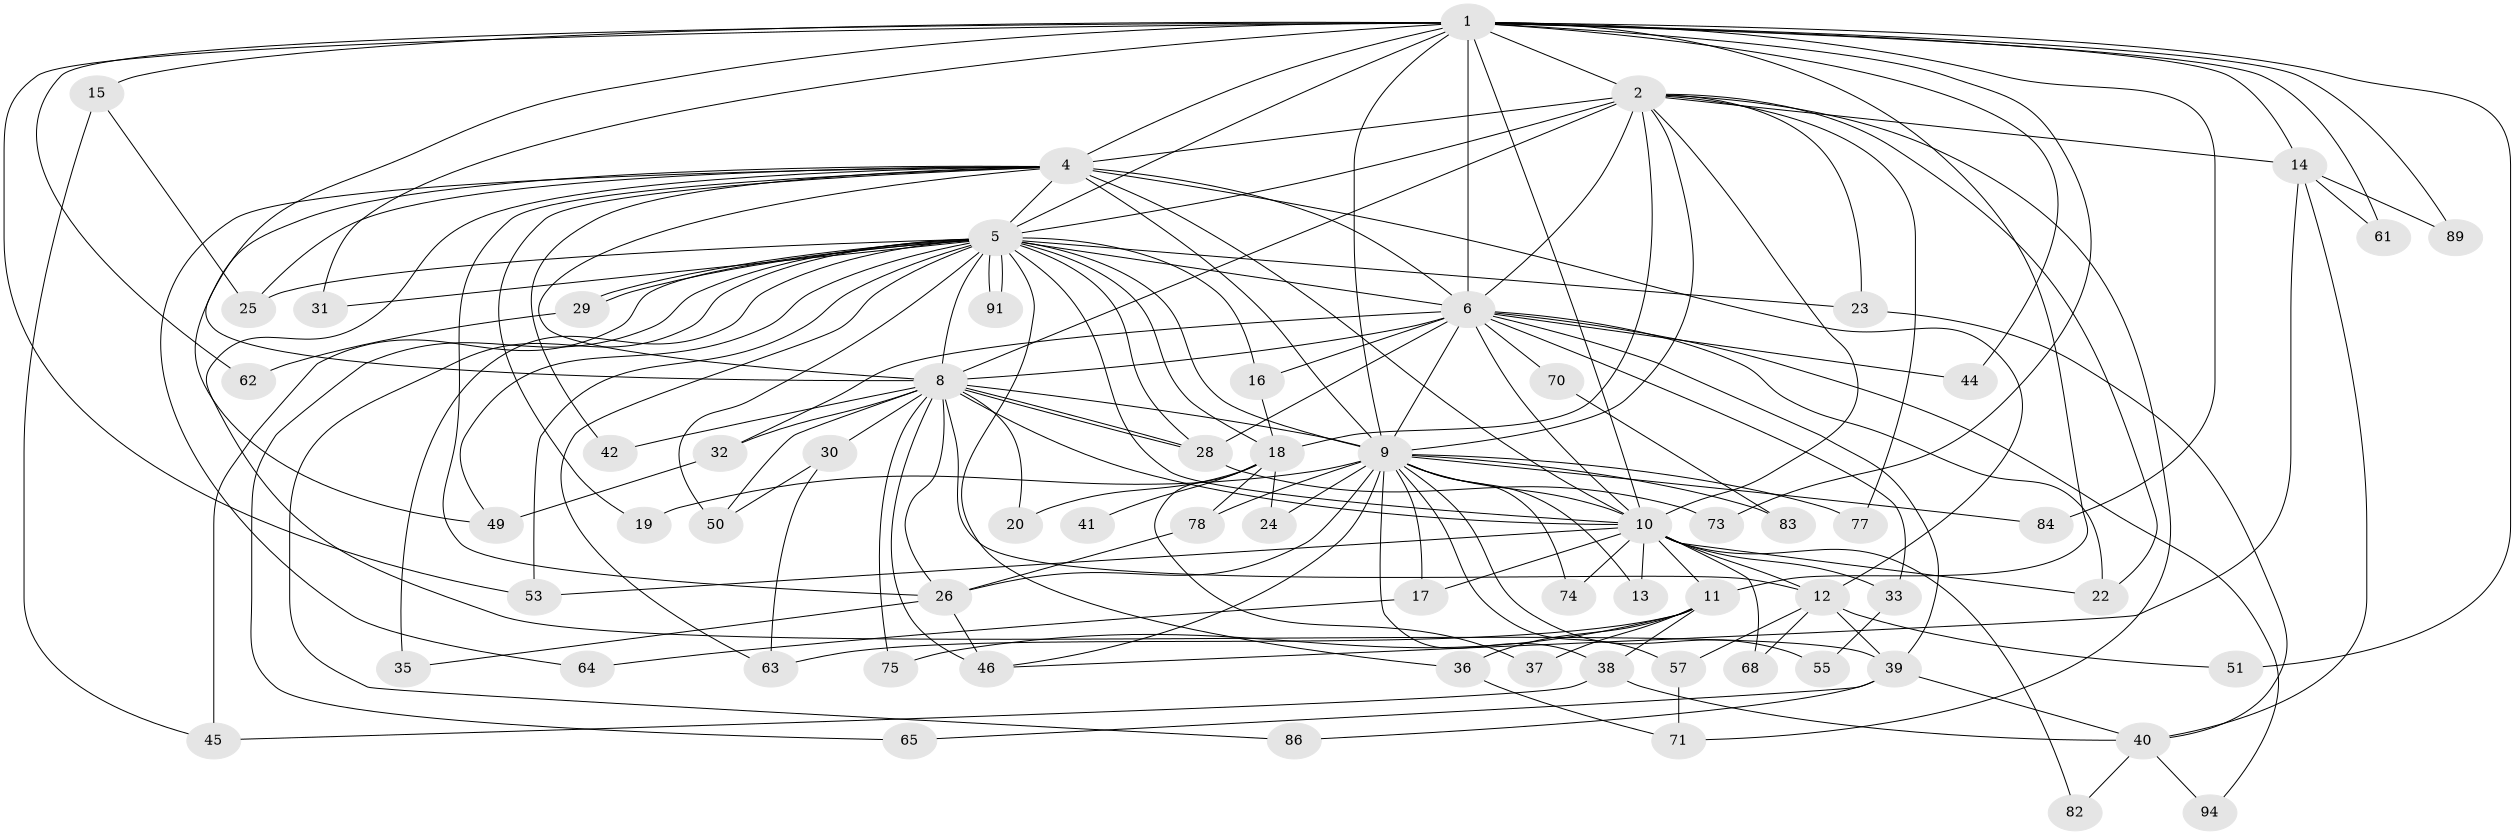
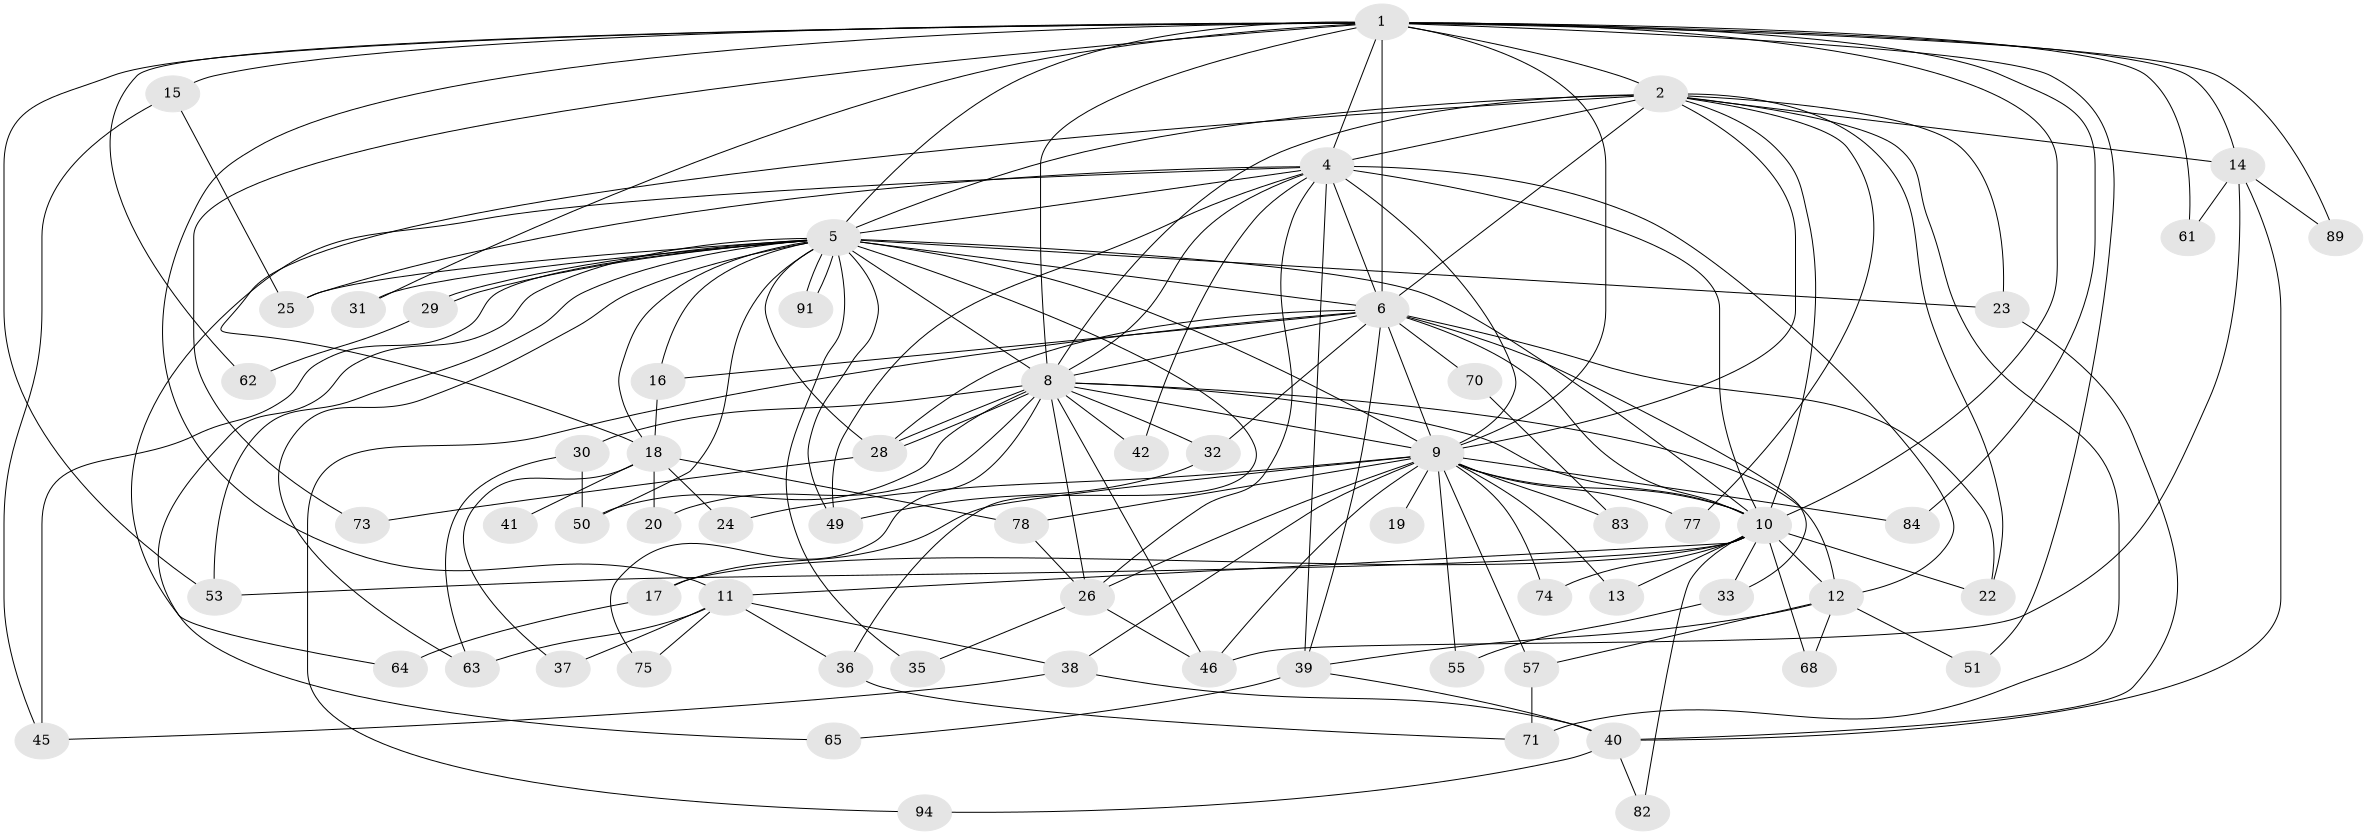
  graph {
    node [color=gray90 style=filled]
    1 [super="+3"]
    2 [super="+87"]
    4 [super="+27"]
    5 [super="+76"]
    6 [super="+7"]
    8 [super="+21"]
    9 [super="+72"]
    10 [super="+66"]
    11
    14 [super="+56"]
    15 [super="+48"]
    31
-   44
    51
    53 [super="+67"]
    61 [super="+88"]
    62
    73
    84
    89
    18 [super="+52"]
    22 [super="+79"]
    23 [super="+47"]
    71
    77
    12 [super="+90"]
    19
    25
    26 [super="+34"]
    39 [super="+43"]
    42
    49 [super="+80"]
    64
    16 [super="+59"]
    28 [super="+58"]
    29
    35 [super="+54"]
    36 [super="+85"]
    45
    50 [super="+81"]
    63
    65
-   86
    91
    32 [super="+92"]
    33
    70
    94
    20
    30 [super="+69"]
    75
    46
    13
    17
    24
    38
    55
    57
    74
    78
    83
    68
    82
    37
    40 [super="+60"]
    41
    1 -- 2 [weight=2]
    1 -- 4 [weight=2]
    1 -- 5 [weight=2]
    1 -- 6 [weight=4]
    1 -- 8 [weight=2]
    1 -- 9 [weight=3]
    1 -- 10 [weight=2]
    1 -- 11
    1 -- 14
    1 -- 15 [weight=2]
    1 -- 31
-   1 -- 44
    1 -- 51
    1 -- 53
    1 -- 61
    1 -- 62
    1 -- 73
    1 -- 84
    1 -- 89
    2 -- 4 [weight=2]
    2 -- 5
    2 -- 6 [weight=2]
    2 -- 8
    2 -- 9
    2 -- 10
    2 -- 14
    2 -- 18
    2 -- 22
    2 -- 23
    2 -- 71
    2 -- 77
    4 -- 5
    4 -- 6 [weight=2]
    4 -- 8
    4 -- 9
    4 -- 10
    4 -- 12
-   4 -- 19
    4 -- 25
    4 -- 26
    4 -- 39
    4 -- 42
    4 -- 49
    4 -- 64
    5 -- 6 [weight=2]
    5 -- 8
    5 -- 9
    5 -- 10
    5 -- 31
    5 -- 53
    5 -- 18
    5 -- 23
    5 -- 25
    5 -- 49
    5 -- 16
    5 -- 28
    5 -- 29
    5 -- 29
    5 -- 35 [weight=2]
    5 -- 36
    5 -- 45
    5 -- 50
    5 -- 63
    5 -- 65
-   5 -- 86
    5 -- 91
    5 -- 91
    6 -- 8 [weight=2]
    6 -- 9 [weight=2]
    6 -- 10 [weight=2]
-   6 -- 44
    6 -- 22
    6 -- 39
    6 -- 16 [weight=2]
    6 -- 28
    6 -- 32 [weight=2]
    6 -- 33
    6 -- 70 [weight=2]
    6 -- 94
    8 -- 9
    8 -- 10
    8 -- 12
    8 -- 26
    8 -- 42
    8 -- 28
    8 -- 28
    8 -- 50
    8 -- 32
    8 -- 20
    8 -- 30 [weight=2]
    8 -- 75
    8 -- 46
    9 -- 10 [weight=2]
    9 -- 84
    9 -- 77
    9 -- 19
    9 -- 26
    9 -- 46
    9 -- 13
    9 -- 17
    9 -- 24
    9 -- 38
    9 -- 55
    9 -- 57
    9 -- 74
    9 -- 78
    9 -- 83
    10 -- 11
    10 -- 53
    10 -- 22
    10 -- 12
    10 -- 33
    10 -- 13
    10 -- 17
    10 -- 74
    10 -- 68
    10 -- 82
    11 -- 36
    11 -- 63
    11 -- 75
    11 -- 38
    11 -- 37
    14 -- 61
    14 -- 89
    14 -- 46
    14 -- 40
    15 -- 25
    15 -- 45
    18 -- 20
    18 -- 24
    18 -- 78
    18 -- 37
    18 -- 41
    23 -- 40
    12 -- 51
    12 -- 39
    12 -- 57
    12 -- 68
    26 -- 35
    26 -- 46
    39 -- 65
-   39 -- 86
    39 -- 40
    16 -- 18
    28 -- 73
    29 -- 62
    36 -- 71
    32 -- 49
    33 -- 55
    70 -- 83
    30 -- 50
    30 -- 63
    17 -- 64
    38 -- 45
    38 -- 40
    57 -- 71
    78 -- 26
    40 -- 94
    40 -- 82
  }
